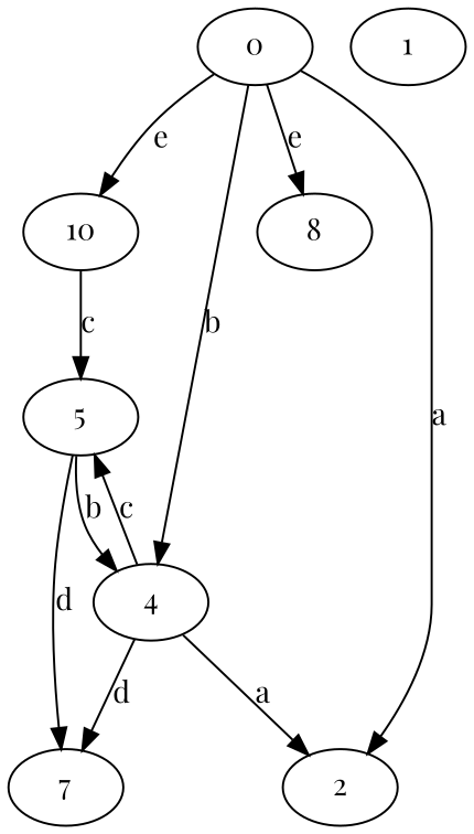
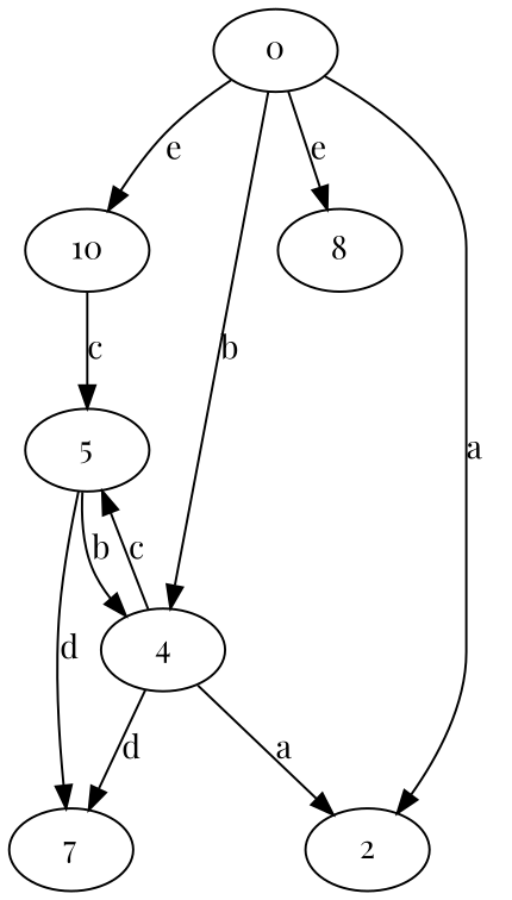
  strict digraph {
    fontname="Playfair Display"
    node [fontname="Playfair Display"]
    edge [fontname="Playfair Display"]
    5
    4
    7
    2
    0
    8
    10
-   1
    5 -> 4 [label=b]
    5 -> 7 [label=d]
    4 -> 5 [label=c]
    4 -> 7 [label=d]
    4 -> 2 [label=a]
    0 -> 4 [label=b]
    0 -> 2 [label=a]
    0 -> 8 [label=e]
    0 -> 10 [label=e]
    10 -> 5 [label=c]
  }
